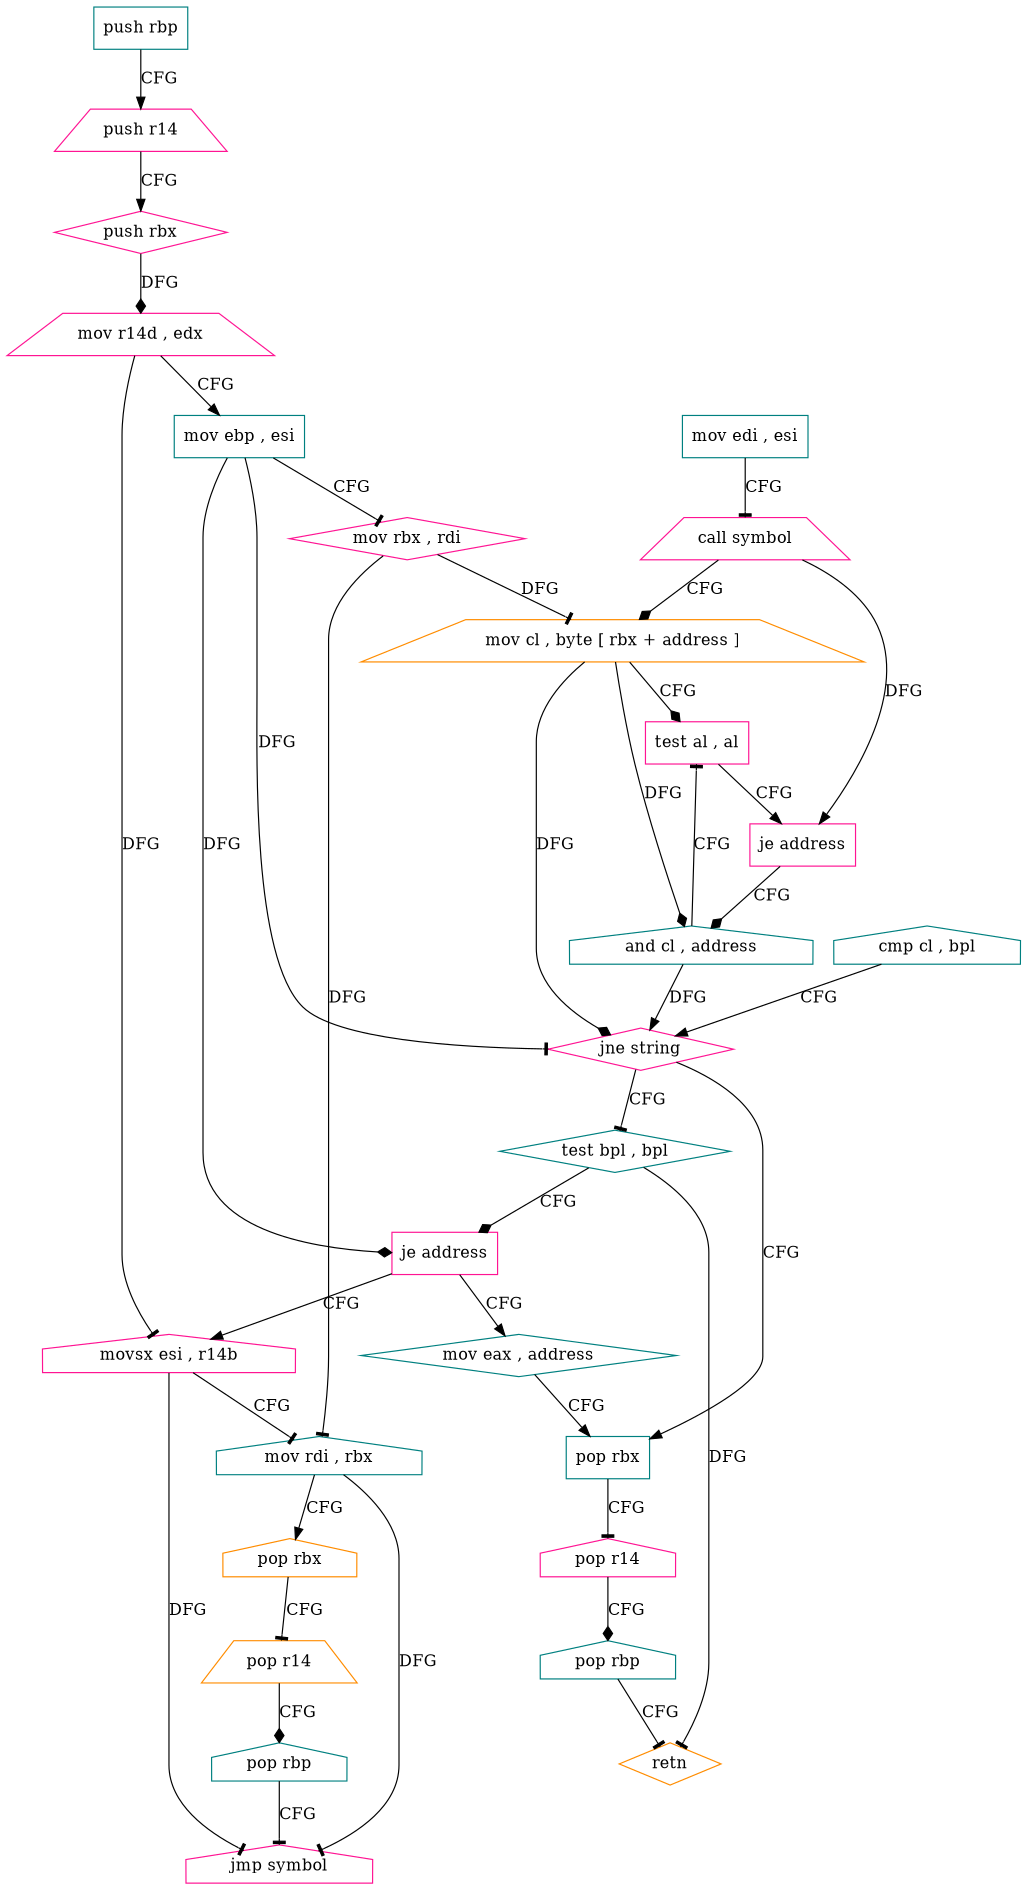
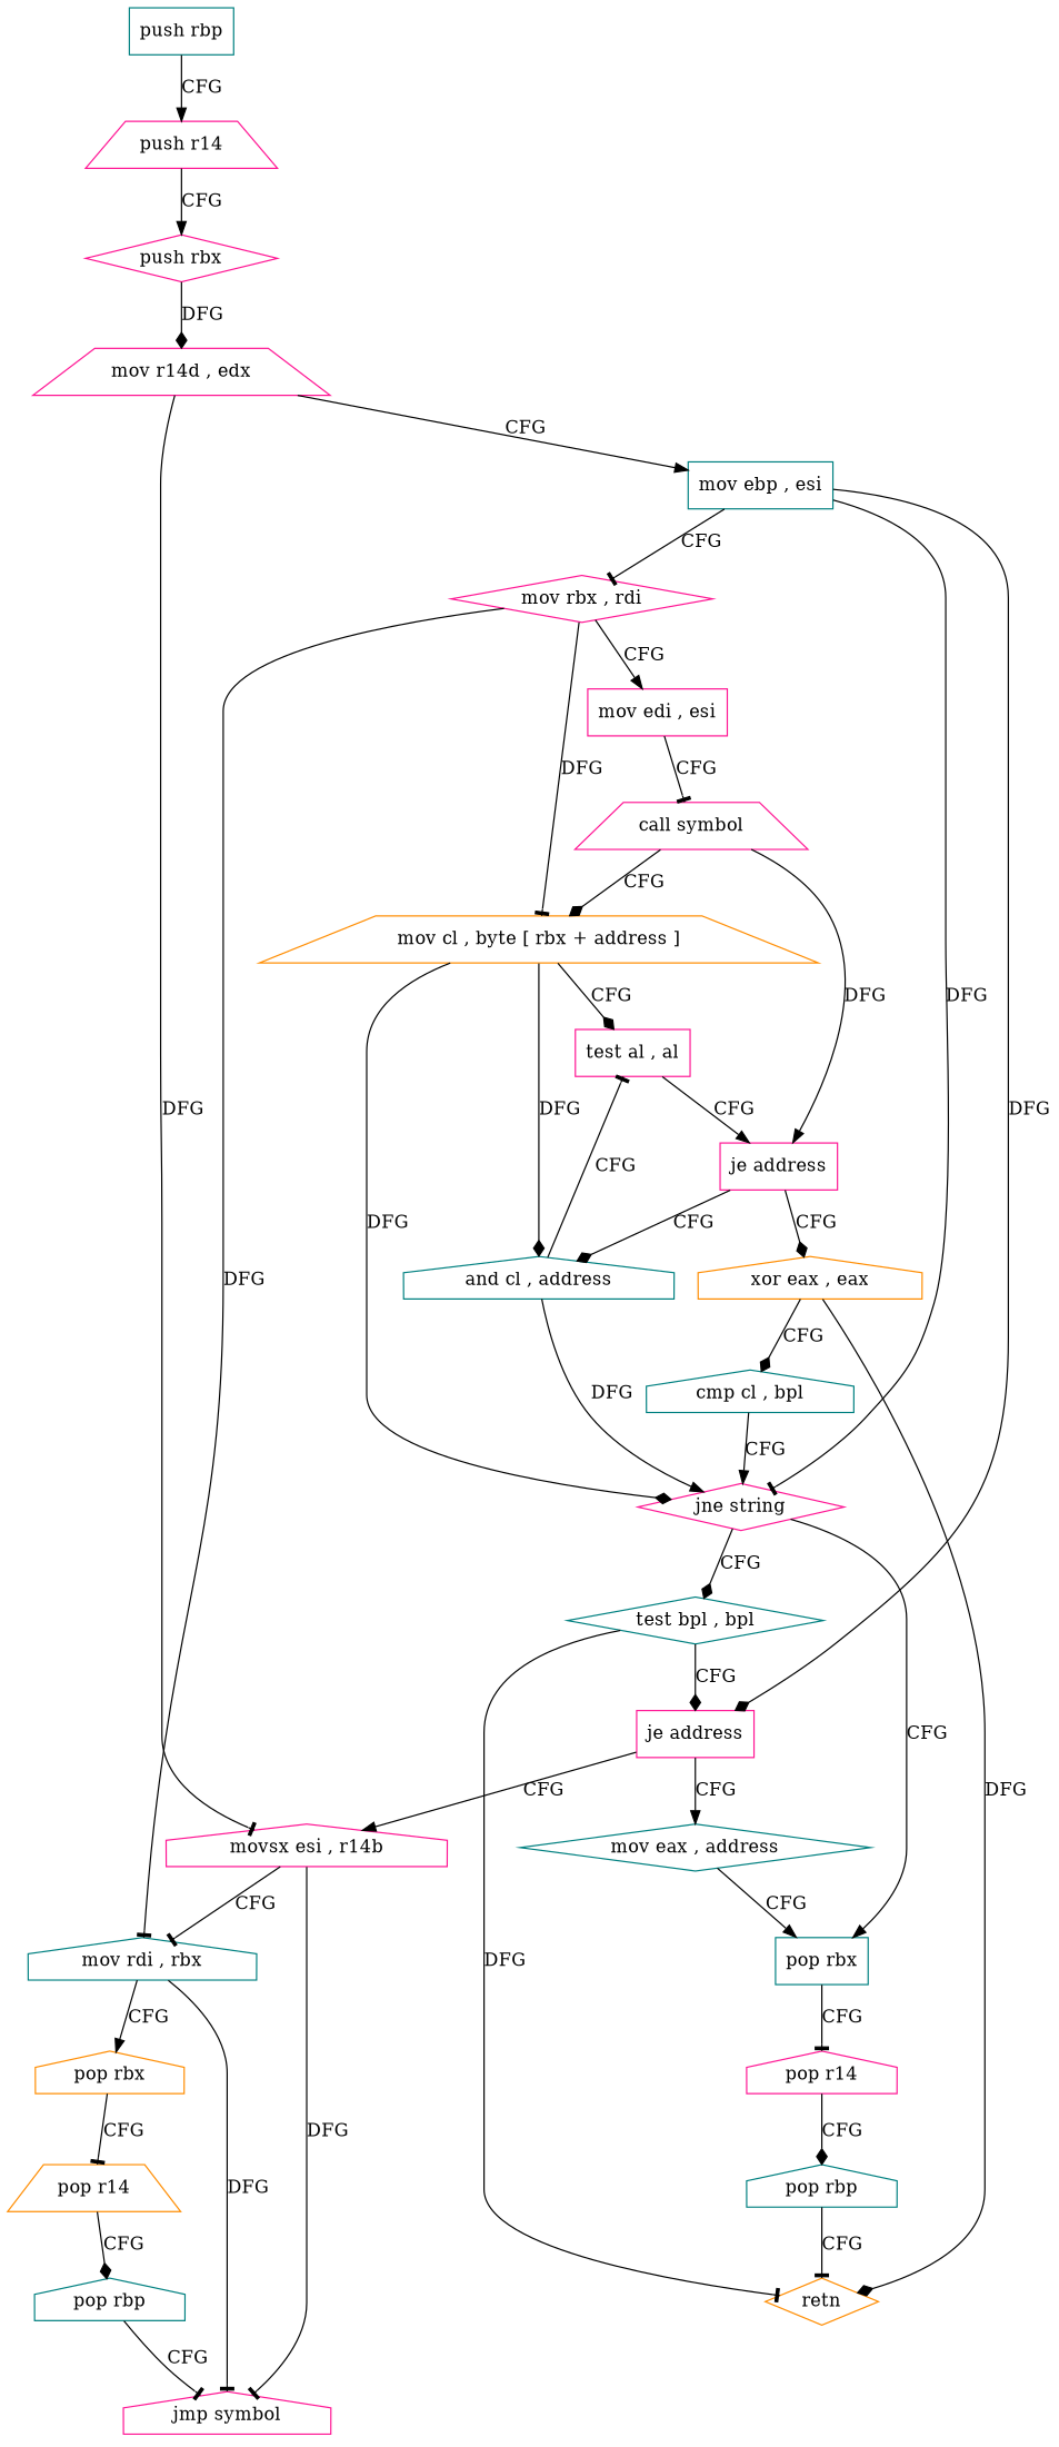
  digraph {
    node [color=deeppink shape=house]
    edge [arrowhead=tee]
    n1 [color=teal label="push rbp" shape=box]
    n2 [label="push r14" shape=trapezium]
    n3 [label="push rbx" shape=diamond]
    n4 [label="mov r14d , edx" shape=trapezium]
    n5 [color=teal label="mov ebp , esi" shape=box]
    n6 [label="movsx esi , r14b"]
    n7 [label="mov rbx , rdi" shape=diamond]
    n8 [label="jne string" shape=diamond]
    n9 [label="je address" shape=box]
    n10 [color=teal label="mov rdi , rbx"]
    n11 [label="jmp symbol"]
-   n12 [color=teal label="mov edi , esi" shape=box]
+   n12 [label="mov edi , esi" shape=box]
    n13 [color=darkorange label="mov cl , byte [ rbx + address ]" shape=trapezium]
    n14 [color=teal label="pop rbx" shape=box]
    n15 [color=teal label="test bpl , bpl" shape=diamond]
    n16 [color=teal label="mov eax , address" shape=diamond]
    n17 [label="call symbol" shape=trapezium]
    n18 [label="test al , al" shape=box]
    n19 [color=teal label="and cl , address"]
    n20 [color=darkorange label="pop rbx"]
    n21 [label="je address" shape=box]
+   n22 [color=darkorange label="xor eax , eax"]
    n23 [color=teal label="cmp cl , bpl"]
    n24 [color=darkorange label=retn shape=diamond]
    n25 [label="pop r14"]
    n26 [color=teal label="pop rbp"]
    n27 [color=darkorange label="pop r14" shape=trapezium]
    n28 [color=teal label="pop rbp"]
    n1 -> n2 [arrowhead=normal label=CFG]
    n2 -> n3 [arrowhead=normal label=CFG]
    n3 -> n4 [arrowhead=diamond label=DFG]
    n4 -> n5 [arrowhead=normal label=CFG]
    n4 -> n6 [label=DFG]
    n5 -> n7 [label=CFG]
    n5 -> n8 [label=DFG]
    n5 -> n9 [arrowhead=diamond label=DFG]
    n6 -> n10 [label=CFG]
    n6 -> n11 [label=DFG]
    n7 -> n10 [label=DFG]
+   n7 -> n12 [arrowhead=normal label=CFG]
    n7 -> n13 [label=DFG]
    n8 -> n14 [arrowhead=normal label=CFG]
-   n8 -> n15 [label=CFG]
+   n8 -> n15 [arrowhead=diamond label=CFG]
    n9 -> n6 [arrowhead=normal label=CFG]
    n9 -> n16 [arrowhead=normal label=CFG]
    n10 -> n11 [label=DFG]
    n10 -> n20 [arrowhead=normal label=CFG]
    n12 -> n17 [label=CFG]
    n13 -> n8 [arrowhead=diamond label=DFG]
    n13 -> n18 [arrowhead=diamond label=CFG]
    n13 -> n19 [arrowhead=diamond label=DFG]
    n14 -> n25 [label=CFG]
    n15 -> n9 [arrowhead=diamond label=CFG]
    n15 -> n24 [label=DFG]
    n16 -> n14 [arrowhead=normal label=CFG]
    n17 -> n13 [arrowhead=diamond label=CFG]
    n17 -> n21 [arrowhead=normal label=DFG]
    n18 -> n21 [arrowhead=normal label=CFG]
    n19 -> n8 [arrowhead=normal label=DFG]
    n19 -> n18 [label=CFG]
    n20 -> n27 [label=CFG]
    n21 -> n19 [arrowhead=diamond label=CFG]
+   n21 -> n22 [arrowhead=diamond label=CFG]
+   n22 -> n23 [arrowhead=diamond label=CFG]
+   n22 -> n24 [arrowhead=diamond label=DFG]
    n23 -> n8 [arrowhead=normal label=CFG]
    n25 -> n26 [arrowhead=diamond label=CFG]
    n26 -> n24 [label=CFG]
    n27 -> n28 [arrowhead=diamond label=CFG]
    n28 -> n11 [label=CFG]
  }
